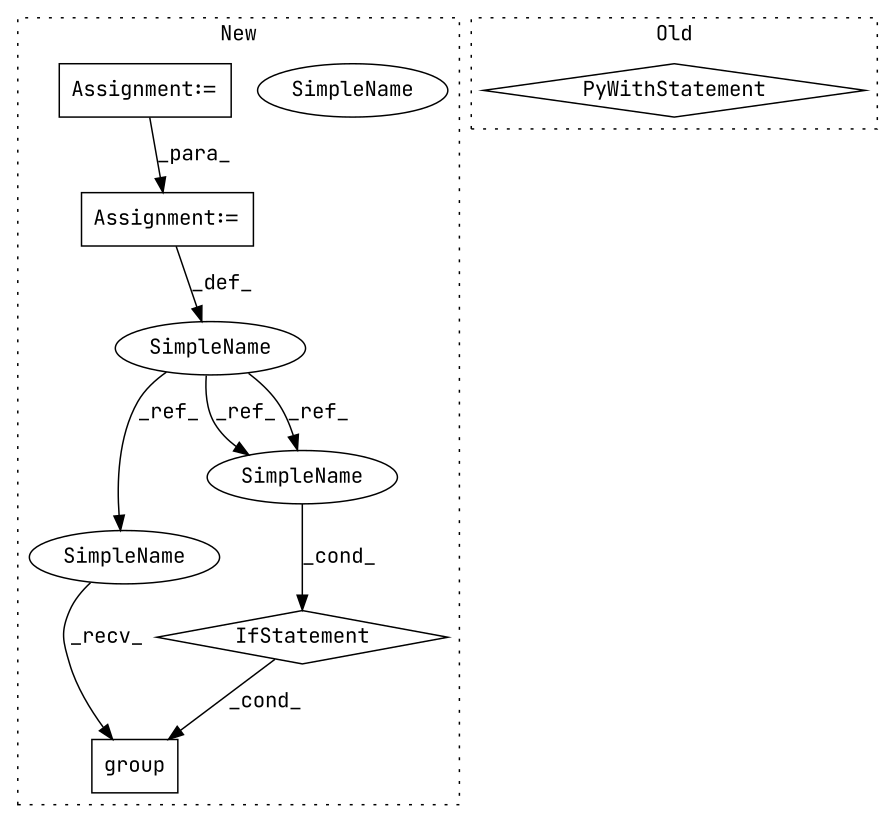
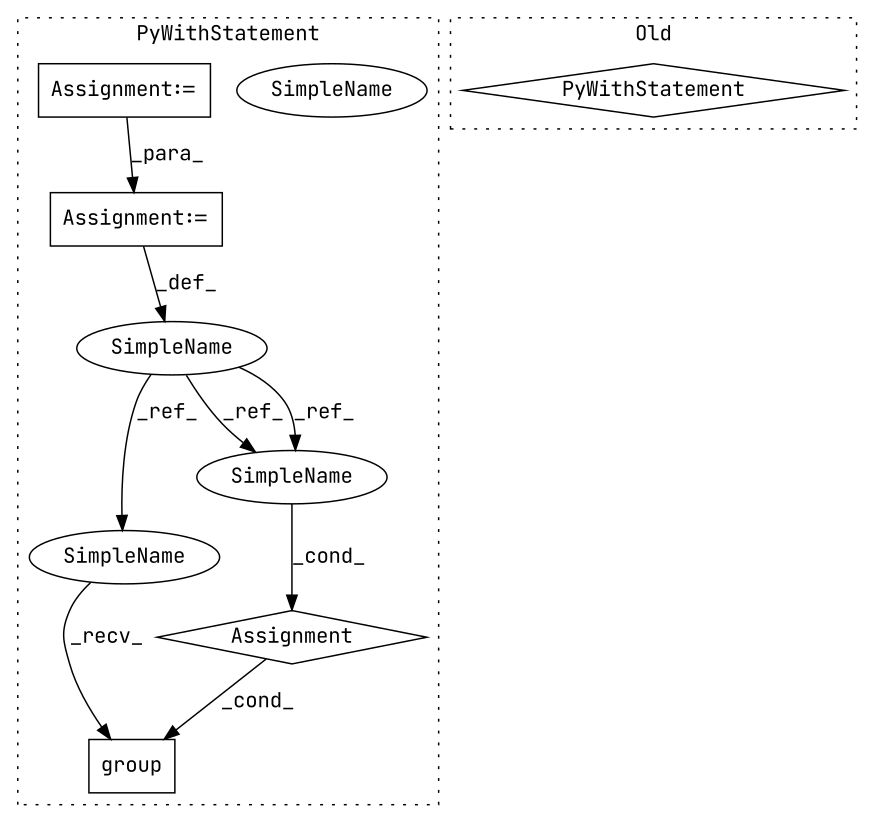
  digraph {
    fontname="JetBrains Mono"
    node [a=42 fontname="JetBrains Mono" l=2 s=5031 shape=ellipse]
    edge [fontname="JetBrains Mono"]
    n1 [a=32 l="6,1" label=group s="5066,5081" shape=box]
-   n2 [a=25 l="4,2" label=IfStatement s="5027,5033" shape=diamond]
+   n2 [a=25 l="4,2" label=Assignment s="5027,5033" shape=diamond]
    n3 [label=SimpleName s=4989]
    n4 [label=SimpleName]
    n5 [a=7 l=1 label="Assignment:=" s=4991 shape=box]
    n6 [a=7 l=11 label="Assignment:=" s=4413 shape=box]
    n7 [label=SimpleName s=5063]
    n8 [label=SimpleName]
    n9 [a=104 l="10,2" label=PyWithStatement s="4503,4576" shape=diamond]
    subgraph cluster_1 {
-     label=New
+     label=PyWithStatement
      style=dotted
      n1
      n2
      n3
      n4
      n5
      n6
      n7
      n8
    }
    subgraph cluster_2 {
      label=Old
      style=dotted
      n9
    }
    n2 -> n1 [label=_cond_]
    n3 -> n7 [label=_ref_]
    n3 -> n8 [label=_ref_]
    n3 -> n8 [label=_ref_]
    n5 -> n3 [label=_def_]
    n6 -> n5 [label=_para_]
    n7 -> n1 [label=_recv_]
    n8 -> n2 [label=_cond_]
  }
